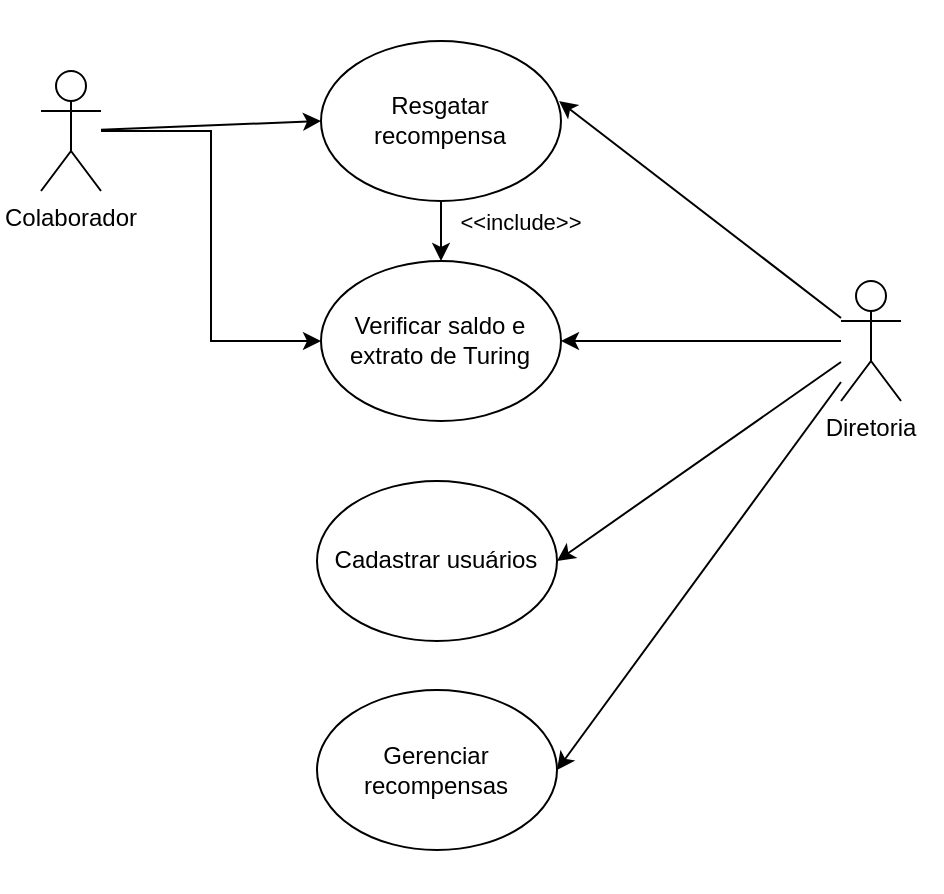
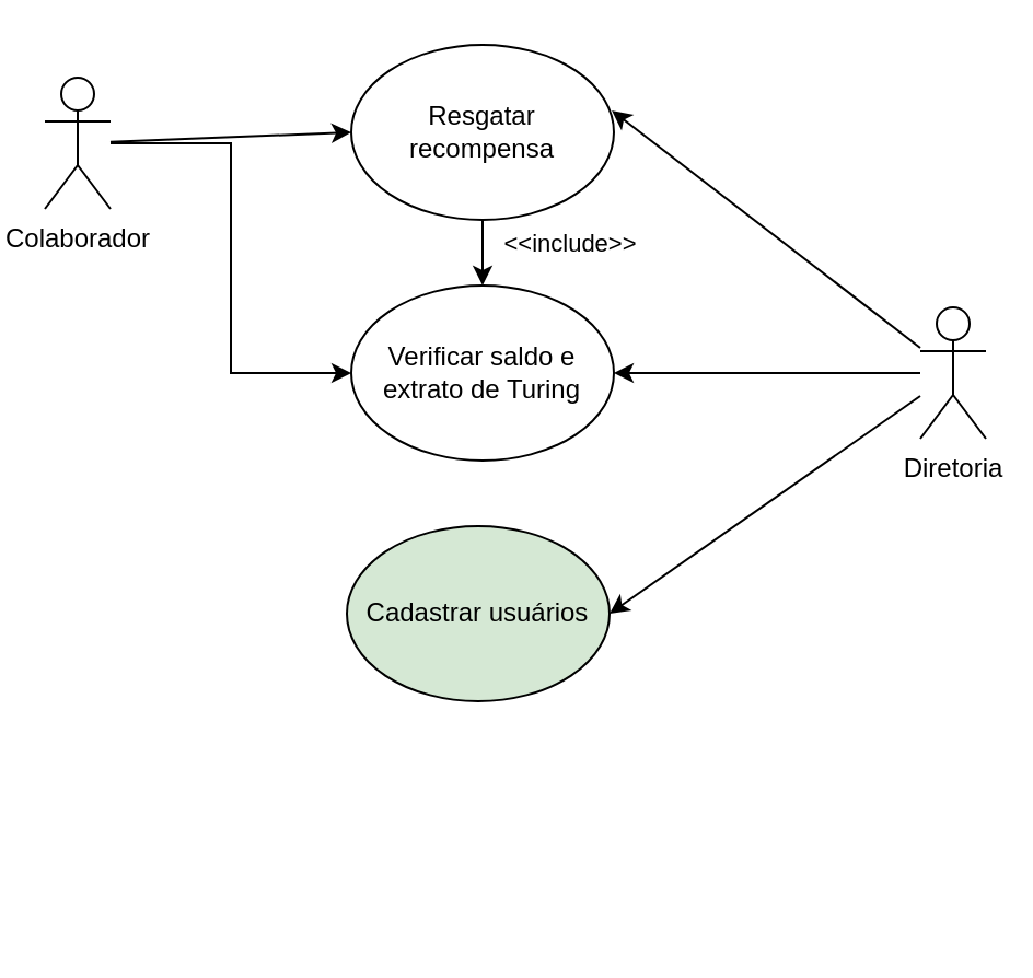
  <mxCell id="0" />
  <mxCell id="1" parent="0" />
  <mxCell id="2" style="edgeStyle=orthogonalEdgeStyle;rounded=0;orthogonalLoop=1;jettySize=auto;html=1;entryX=0;entryY=0.5;entryDx=0;entryDy=0;" parent="1" source="4" target="5" edge="1"><mxGeometry relative="1" as="geometry" /></mxCell>
  <mxCell id="3" style="edgeStyle=none;html=1;entryX=0;entryY=0.5;entryDx=0;entryDy=0;" parent="1" source="4" target="13" edge="1"><mxGeometry relative="1" as="geometry" /></mxCell>
  <mxCell id="4" value="&lt;div&gt;Colaborador&lt;/div&gt;" style="shape=umlActor;verticalLabelPosition=bottom;verticalAlign=top;html=1;" parent="1" vertex="1"><mxGeometry x="20" y="35" width="30" height="60" as="geometry" /></mxCell>
  <mxCell id="5" value="Verificar saldo e extrato de Turing" style="ellipse;whiteSpace=wrap;html=1;" parent="1" vertex="1"><mxGeometry x="160" y="130" width="120" height="80" as="geometry" /></mxCell>
- <mxCell id="6" style="edgeStyle=none;html=1;entryX=1;entryY=0.5;entryDx=0;entryDy=0;" parent="1" source="10" target="15" edge="1"><mxGeometry relative="1" as="geometry" /></mxCell>
  <mxCell id="7" style="edgeStyle=none;html=1;entryX=1;entryY=0.5;entryDx=0;entryDy=0;" parent="1" source="10" target="14" edge="1"><mxGeometry relative="1" as="geometry" /></mxCell>
  <mxCell id="8" style="edgeStyle=none;html=1;entryX=0.992;entryY=0.375;entryDx=0;entryDy=0;entryPerimeter=0;" parent="1" source="10" target="13" edge="1"><mxGeometry relative="1" as="geometry" /></mxCell>
  <mxCell id="9" style="edgeStyle=none;html=1;entryX=1;entryY=0.5;entryDx=0;entryDy=0;" parent="1" source="10" target="5" edge="1"><mxGeometry relative="1" as="geometry" /></mxCell>
  <mxCell id="10" value="Diretoria" style="shape=umlActor;verticalLabelPosition=bottom;verticalAlign=top;html=1;" parent="1" vertex="1"><mxGeometry x="420" y="140" width="30" height="60" as="geometry" /></mxCell>
  <mxCell id="11" style="edgeStyle=none;html=1;entryX=0.5;entryY=0;entryDx=0;entryDy=0;" parent="1" source="13" target="5" edge="1"><mxGeometry relative="1" as="geometry"><mxPoint x="450" y="60" as="targetPoint" /><Array as="points" /></mxGeometry></mxCell>
  <mxCell id="12" value="&amp;lt;&amp;lt;include&amp;gt;&amp;gt;" style="edgeLabel;html=1;align=center;verticalAlign=middle;resizable=0;points=[];" parent="11" vertex="1" connectable="0"><mxGeometry x="-0.499" y="-1" relative="1" as="geometry"><mxPoint x="40" y="2" as="offset" /></mxGeometry></mxCell>
  <mxCell id="13" value="Resgatar recompensa" style="ellipse;whiteSpace=wrap;html=1;" parent="1" vertex="1"><mxGeometry x="160" y="20" width="120" height="80" as="geometry" /></mxCell>
- <mxCell id="14" value="Cadastrar usuários" style="ellipse;whiteSpace=wrap;html=1;" parent="1" vertex="1"><mxGeometry x="158" y="240" width="120" height="80" as="geometry" /></mxCell>
- <mxCell id="15" value="Gerenciar recompensas" style="ellipse;whiteSpace=wrap;html=1;" parent="1" vertex="1"><mxGeometry x="158" y="344.5" width="120" height="80" as="geometry" /></mxCell>
+ <mxCell id="14" value="Cadastrar usuários" style="ellipse;whiteSpace=wrap;html=1;fillColor=#d5e8d4;" parent="1" vertex="1"><mxGeometry x="158" y="240" width="120" height="80" as="geometry" /></mxCell>
